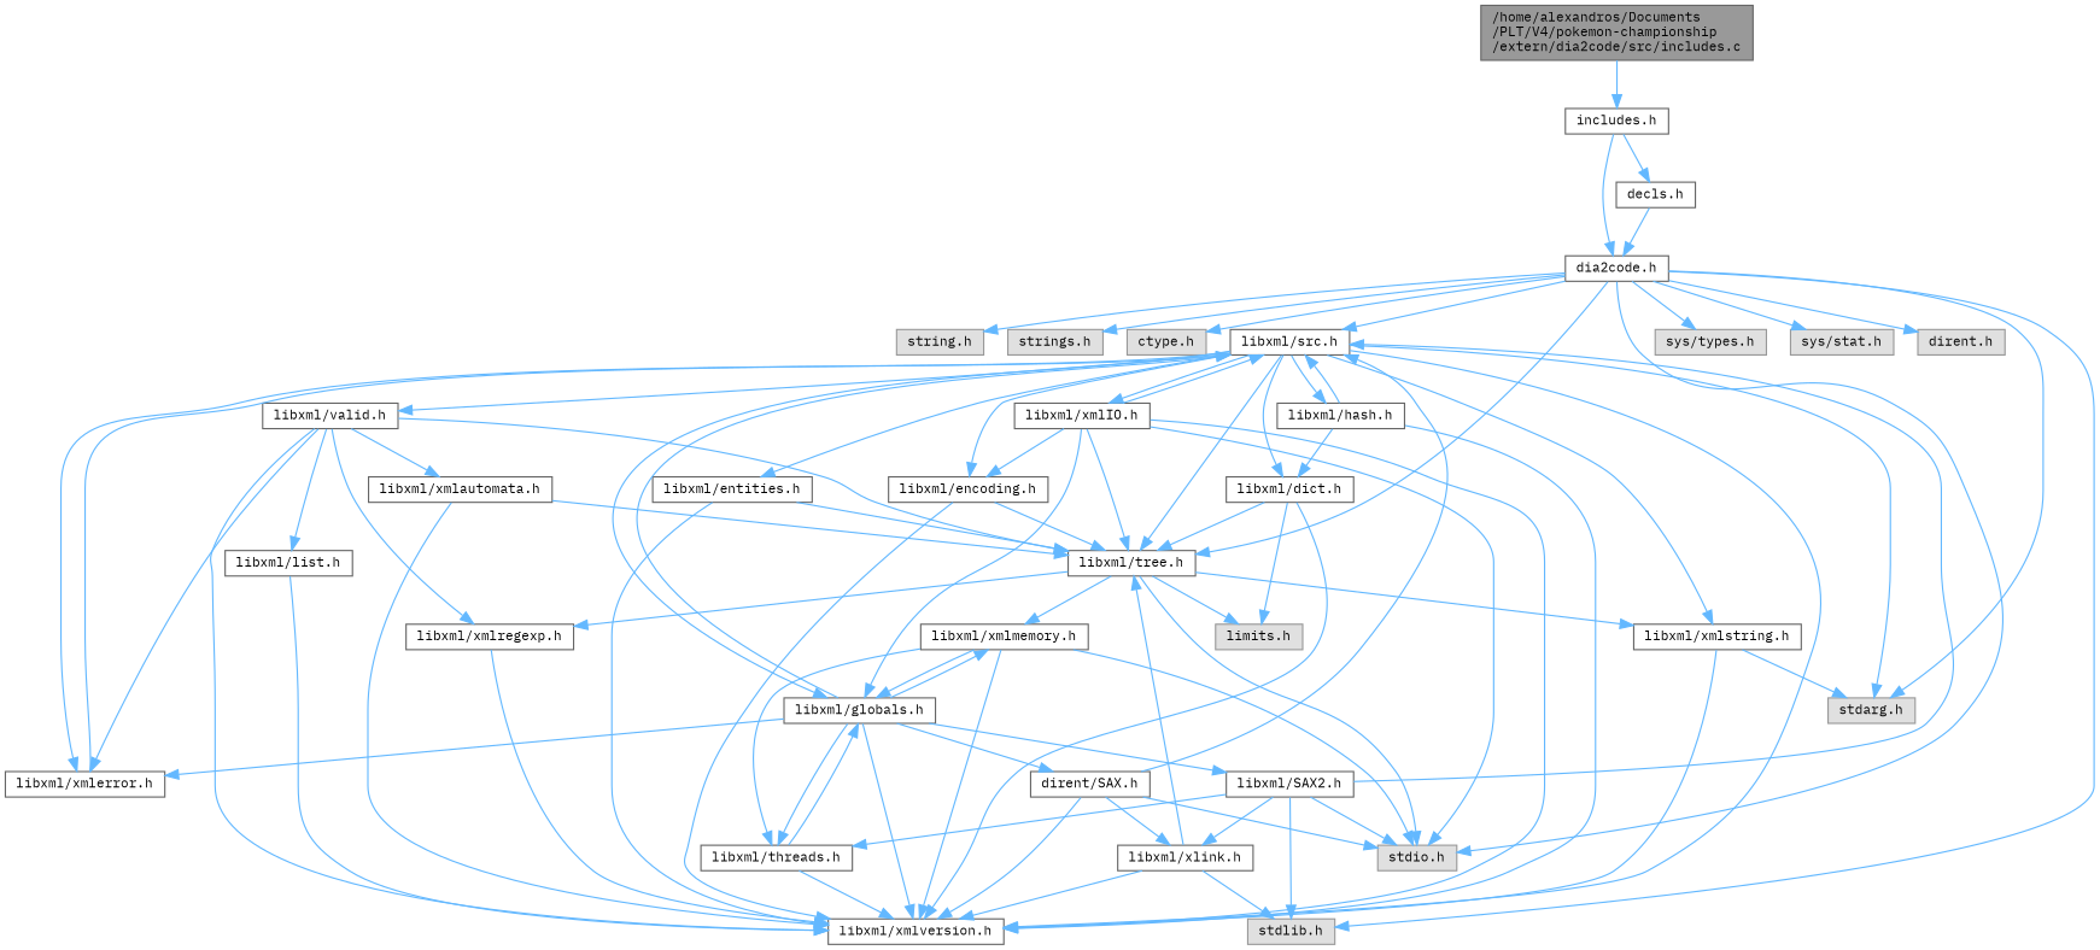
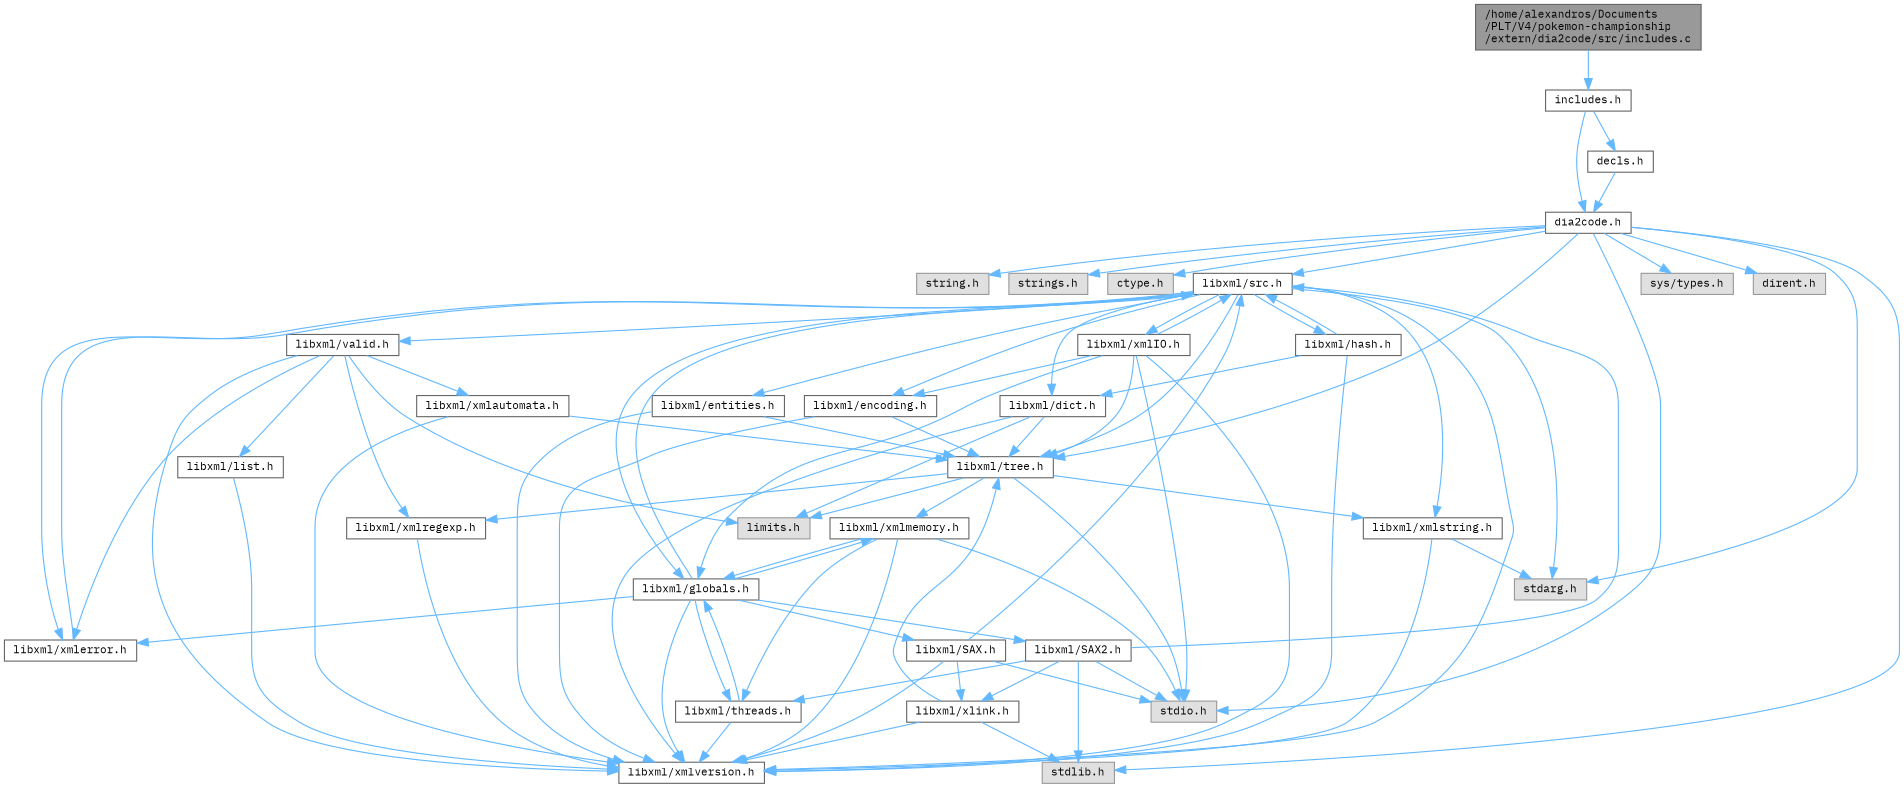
  digraph {
    fontname="IBM Plex Mono"
    node [color=grey40 fillcolor=white fontname="IBM Plex Mono" fontsize=10 shape=box style=filled]
    edge [color=steelblue1 fontname="IBM Plex Mono" fontsize=10 labelfontname=Helvetica labelfontsize=10 style=solid]
    n1 [color=gray40 fillcolor=grey60 fontcolor=black height=0.2 label="/home/alexandros/Documents\l/PLT/V4/pokemon-championship\l/extern/dia2code/src/includes.c" width=0.4]
    n2 [height=0.2 label="includes.h" width=0.4]
    n3 [height=0.2 label="dia2code.h" width=0.4]
    n4 [height=0.2 label="decls.h" width=0.4]
    n5 [color=grey60 fillcolor="#E0E0E0" height=0.2 label="string.h" width=0.4]
    n6 [color=grey60 fillcolor="#E0E0E0" height=0.2 label="strings.h" width=0.4]
    n7 [color=grey60 fillcolor="#E0E0E0" height=0.2 label="ctype.h" width=0.4]
    n8 [color=grey60 fillcolor="#E0E0E0" height=0.2 label="stdio.h" width=0.4]
    n9 [color=grey60 fillcolor="#E0E0E0" height=0.2 label="stdlib.h" width=0.4]
    n10 [color=grey60 fillcolor="#E0E0E0" height=0.2 label="stdarg.h" width=0.4]
    n11 [color=grey60 fillcolor="#E0E0E0" height=0.2 label="sys/types.h" width=0.4]
-   n12 [color=grey60 fillcolor="#E0E0E0" height=0.2 label="sys/stat.h" width=0.4]
    n13 [color=grey60 fillcolor="#E0E0E0" height=0.2 label="dirent.h" width=0.4]
    n14 [height=0.2 label="libxml/src.h" width=0.4]
    n15 [height=0.2 label="libxml/tree.h" width=0.4]
    n16 [height=0.2 label="libxml/xmlversion.h" width=0.4]
    n17 [height=0.2 label="libxml/xmlstring.h" width=0.4]
    n18 [height=0.2 label="libxml/globals.h" width=0.4]
    n19 [height=0.2 label="libxml/xmlerror.h" width=0.4]
    n20 [height=0.2 label="libxml/dict.h" width=0.4]
    n21 [height=0.2 label="libxml/hash.h" width=0.4]
    n22 [height=0.2 label="libxml/valid.h" width=0.4]
    n23 [height=0.2 label="libxml/entities.h" width=0.4]
    n24 [height=0.2 label="libxml/encoding.h" width=0.4]
    n25 [height=0.2 label="libxml/xmlIO.h" width=0.4]
    n26 [color=grey60 fillcolor="#E0E0E0" height=0.2 label="limits.h" width=0.4]
    n27 [height=0.2 label="libxml/xmlregexp.h" width=0.4]
    n28 [height=0.2 label="libxml/xmlmemory.h" width=0.4]
    n29 [height=0.2 label="libxml/threads.h" width=0.4]
-   n30 [height=0.2 label="dirent/SAX.h" width=0.4]
+   n30 [height=0.2 label="libxml/SAX.h" width=0.4]
    n31 [height=0.2 label="libxml/SAX2.h" width=0.4]
    n32 [height=0.2 label="libxml/list.h" width=0.4]
    n33 [height=0.2 label="libxml/xmlautomata.h" width=0.4]
    n34 [height=0.2 label="libxml/xlink.h" width=0.4]
    n1 -> n2
    n2 -> n3
    n2 -> n4
    n3 -> n5
    n3 -> n6
    n3 -> n7
    n3 -> n8
    n3 -> n9
    n3 -> n10
    n3 -> n11
-   n3 -> n12
    n3 -> n13
    n3 -> n14
    n3 -> n15
    n4 -> n3
    n14 -> n10
    n14 -> n15
    n14 -> n16
    n14 -> n17
    n14 -> n18
    n14 -> n19
    n14 -> n20
    n14 -> n21
    n14 -> n22
    n14 -> n23
    n14 -> n24
    n14 -> n25
    n15 -> n8
    n15 -> n17
    n15 -> n26
    n15 -> n27
    n15 -> n28
    n17 -> n10
    n17 -> n16
    n18 -> n14
    n18 -> n16
    n18 -> n19
    n18 -> n28
    n18 -> n29
    n18 -> n30
    n18 -> n31
    n19 -> n14
    n20 -> n15
    n20 -> n16
    n20 -> n26
    n21 -> n14
    n21 -> n16
    n21 -> n20
-   n22 -> n15
+   n22 -> n26
    n22 -> n16
    n22 -> n19
    n22 -> n27
    n22 -> n32
    n22 -> n33
    n23 -> n15
    n23 -> n16
    n24 -> n15
    n24 -> n16
    n25 -> n8
    n25 -> n14
    n25 -> n15
    n25 -> n16
    n25 -> n18
    n25 -> n24
    n27 -> n16
    n28 -> n8
    n28 -> n16
    n28 -> n18
    n28 -> n29
    n29 -> n16
    n29 -> n18
    n30 -> n8
    n30 -> n14
    n30 -> n16
    n30 -> n34
    n31 -> n8
    n31 -> n9
    n31 -> n14
    n31 -> n29
    n31 -> n34
    n32 -> n16
    n33 -> n15
    n33 -> n16
    n34 -> n9
    n34 -> n15
    n34 -> n16
  }
